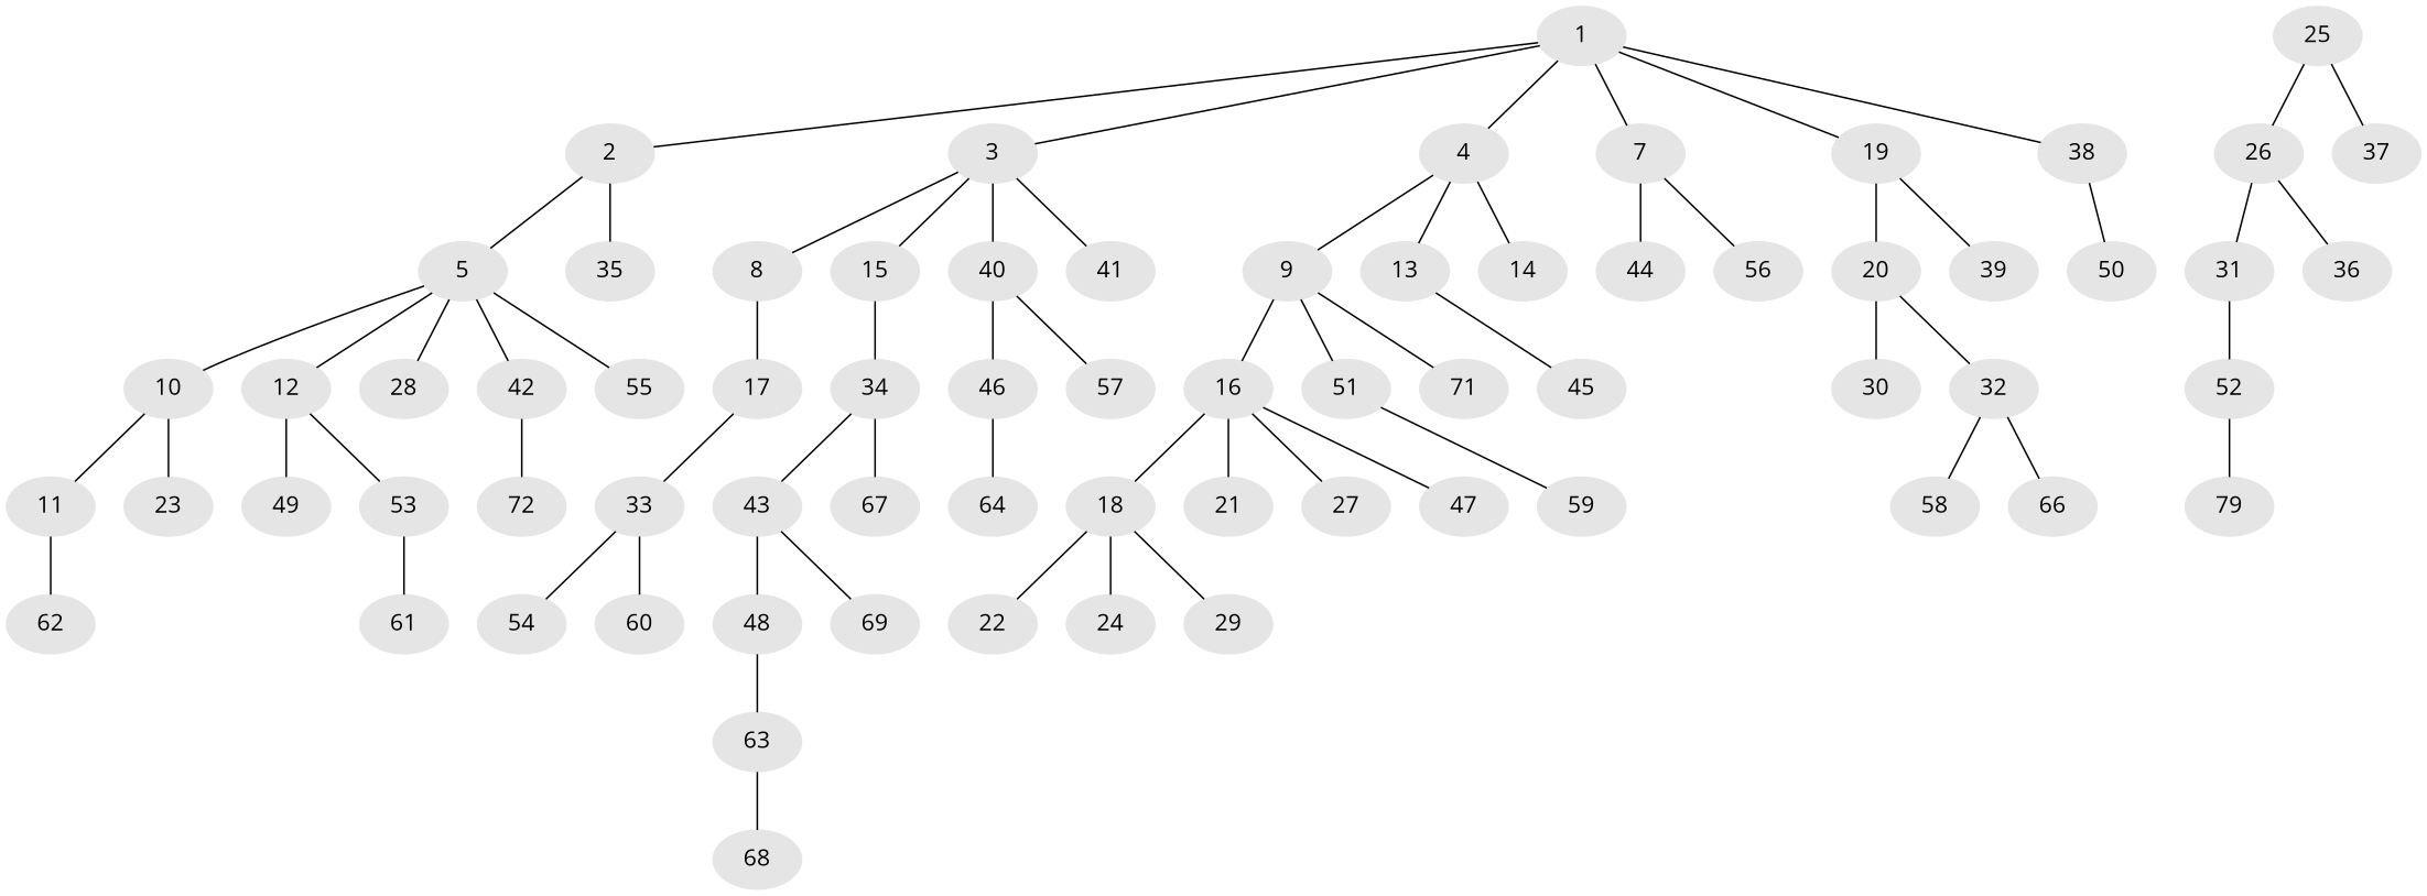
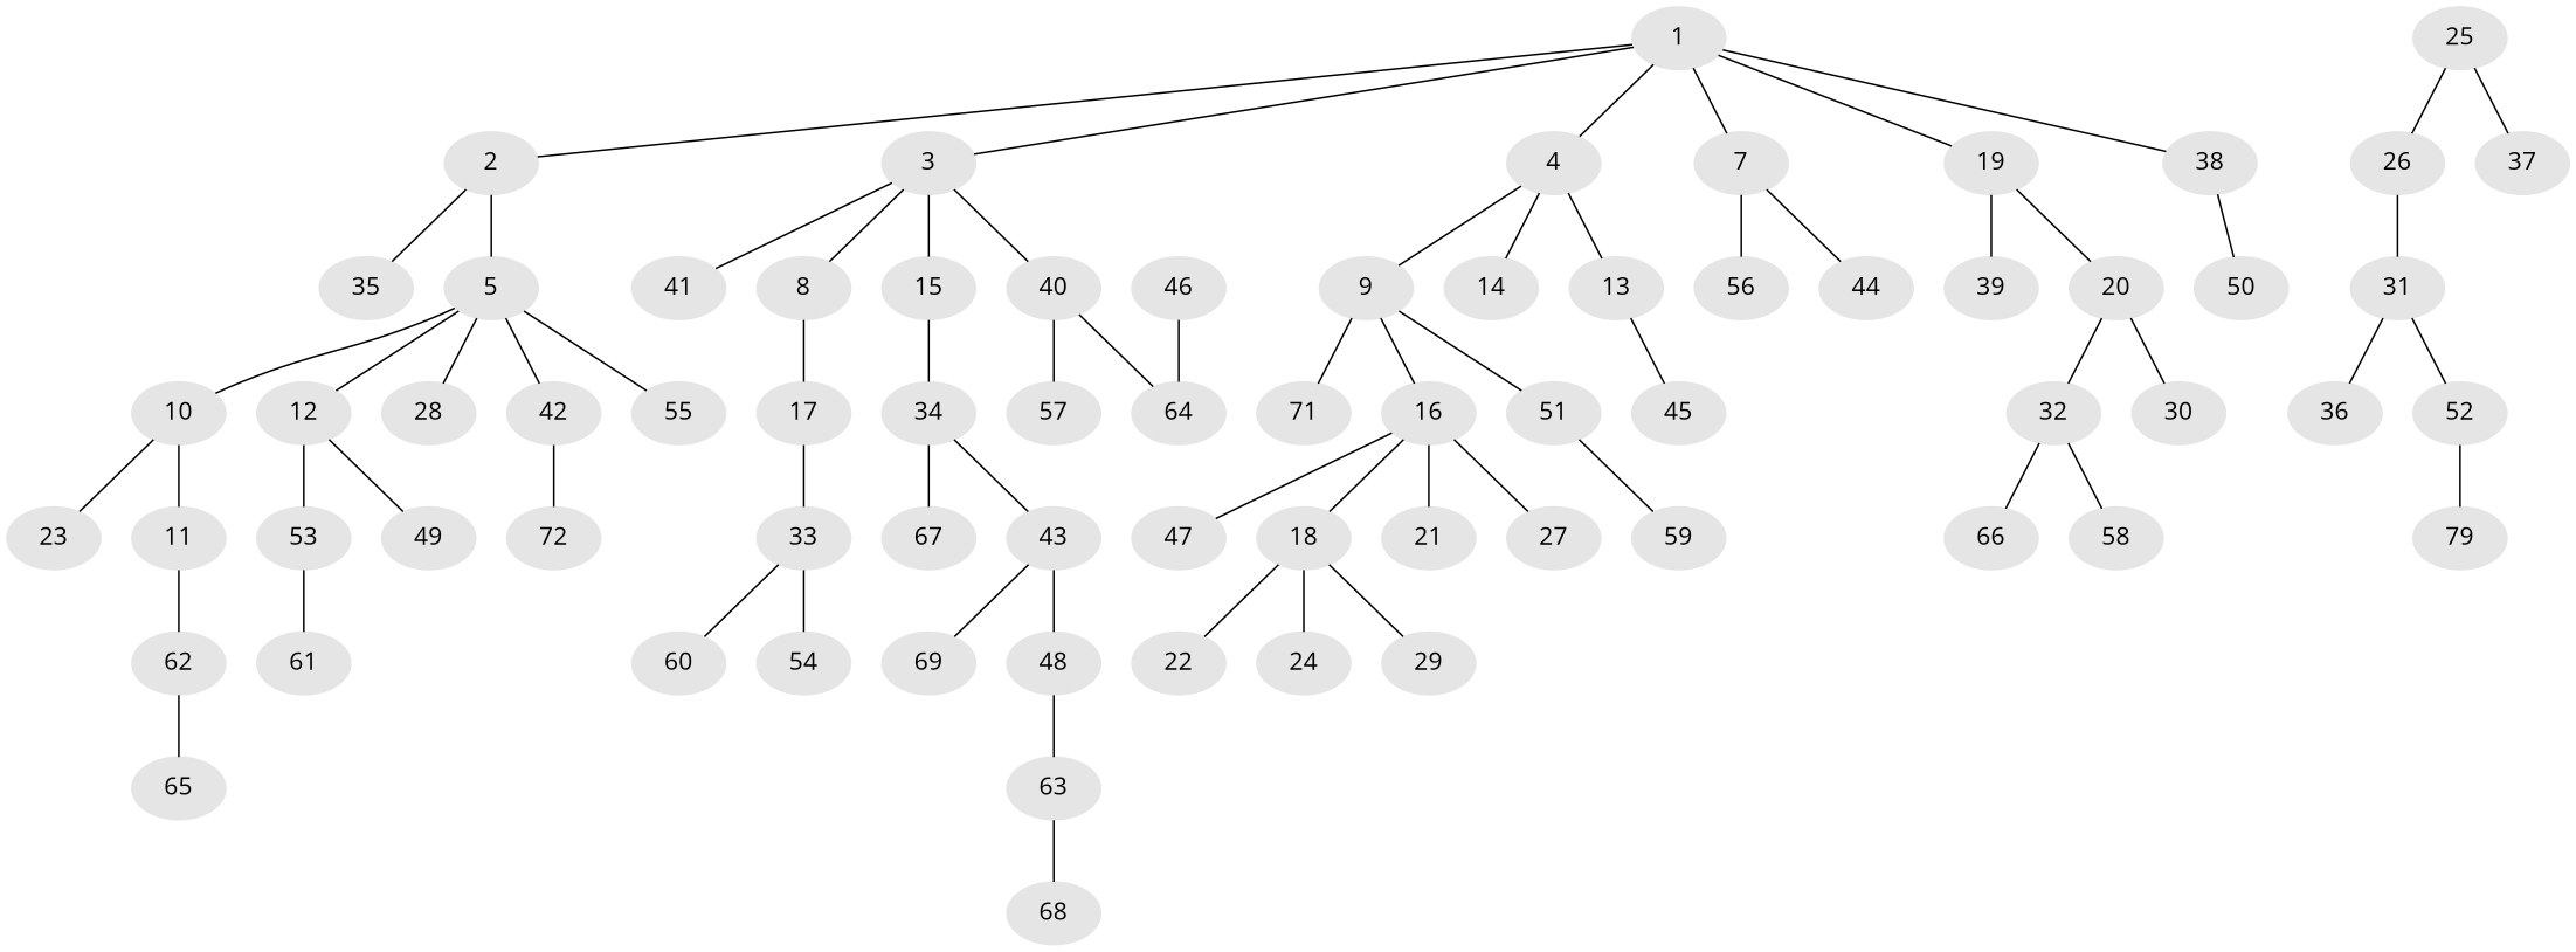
  graph {
    fontname="Open Sans"
    node [color=gray90 fontname="Open Sans" style=filled]
    edge [fontname="Open Sans"]
    1
    2
    3
    4
    7
    19
    38
    5
    35
    8
    15
    40
    41
    9
    13
    14
    44
    56
    20
    39
    50
    10
    12
    28
    42
    55
    17
    34
    46
    57
    16
    51
    71
    45
    11
    23
    49
    53
    72
    33
    25
    26
    37
    18
    21
    27
    47
    59
    62
+   65
    61
    43
    67
    22
    24
    29
    54
    60
    30
    32
    58
    66
    31
    36
    52
    n66 [label=79]
    48
    69
    64
    63
    68
    1 -- 2
    1 -- 3
    1 -- 4
    1 -- 7
    1 -- 19
    1 -- 38
    2 -- 5
    2 -- 35
    3 -- 8
    3 -- 15
    3 -- 40
    3 -- 41
    4 -- 9
    4 -- 13
    4 -- 14
    7 -- 44
    7 -- 56
    19 -- 20
    19 -- 39
    38 -- 50
    5 -- 10
    5 -- 12
    5 -- 28
    5 -- 42
    5 -- 55
    8 -- 17
    15 -- 34
-   40 -- 46
+   40 -- 64
    40 -- 57
    9 -- 16
    9 -- 51
    9 -- 71
    13 -- 45
    20 -- 30
    20 -- 32
    10 -- 11
    10 -- 23
    12 -- 49
    12 -- 53
    42 -- 72
    17 -- 33
    34 -- 43
    34 -- 67
    46 -- 64
    16 -- 18
    16 -- 21
    16 -- 27
    16 -- 47
    51 -- 59
    11 -- 62
    53 -- 61
    33 -- 54
    33 -- 60
    25 -- 26
    25 -- 37
    26 -- 31
-   26 -- 36
+   31 -- 36
    18 -- 22
    18 -- 24
    18 -- 29
+   62 -- 65
    43 -- 48
    43 -- 69
    32 -- 58
    32 -- 66
    31 -- 52
    52 -- n66
    48 -- 63
    63 -- 68
  }
